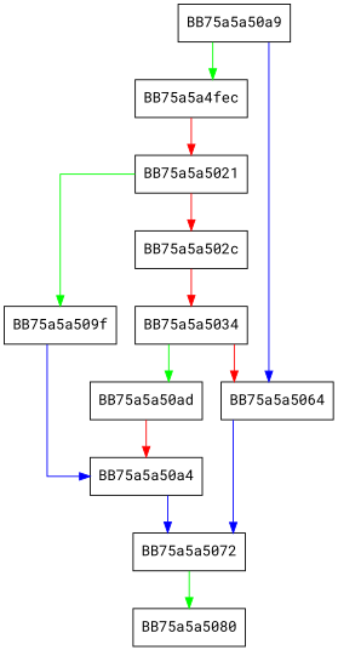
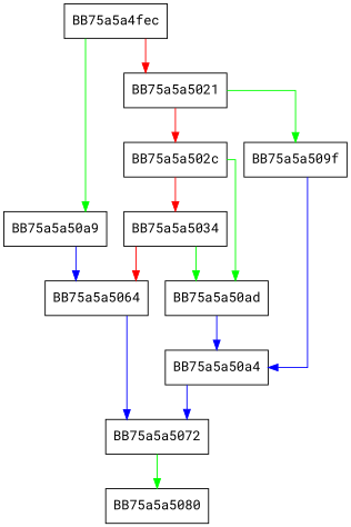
  digraph {
    fontname="Roboto Mono"
    splines=ortho
    node [fontname="Roboto Mono" shape=box]
    edge [color=green fontname="Roboto Mono"]
    BB75a5a4fec
    BB75a5a50a9
    BB75a5a5021
    BB75a5a5064
    BB75a5a509f
    BB75a5a502c
    BB75a5a50a4
    BB75a5a50ad
    BB75a5a5034
    BB75a5a5072
    BB75a5a5080
-   BB75a5a50a9 -> BB75a5a4fec
+   BB75a5a4fec -> BB75a5a50a9
    BB75a5a4fec -> BB75a5a5021 [color=red]
    BB75a5a50a9 -> BB75a5a5064 [color=blue]
    BB75a5a5021 -> BB75a5a509f
    BB75a5a5021 -> BB75a5a502c [color=red]
    BB75a5a5064 -> BB75a5a5072 [color=blue]
    BB75a5a509f -> BB75a5a50a4 [color=blue]
+   BB75a5a502c -> BB75a5a50ad
    BB75a5a502c -> BB75a5a5034 [color=red]
    BB75a5a50a4 -> BB75a5a5072 [color=blue]
-   BB75a5a50ad -> BB75a5a50a4 [color=red]
+   BB75a5a50ad -> BB75a5a50a4 [color=blue]
    BB75a5a5034 -> BB75a5a5064 [color=red]
    BB75a5a5034 -> BB75a5a50ad
    BB75a5a5072 -> BB75a5a5080
  }
